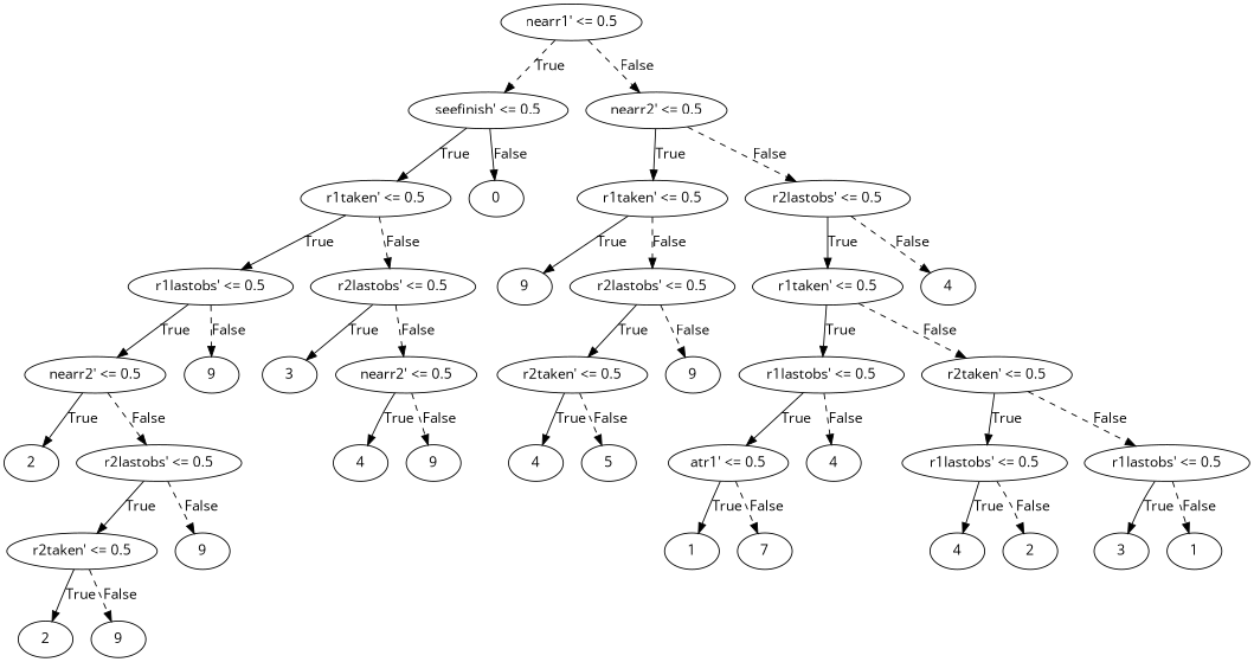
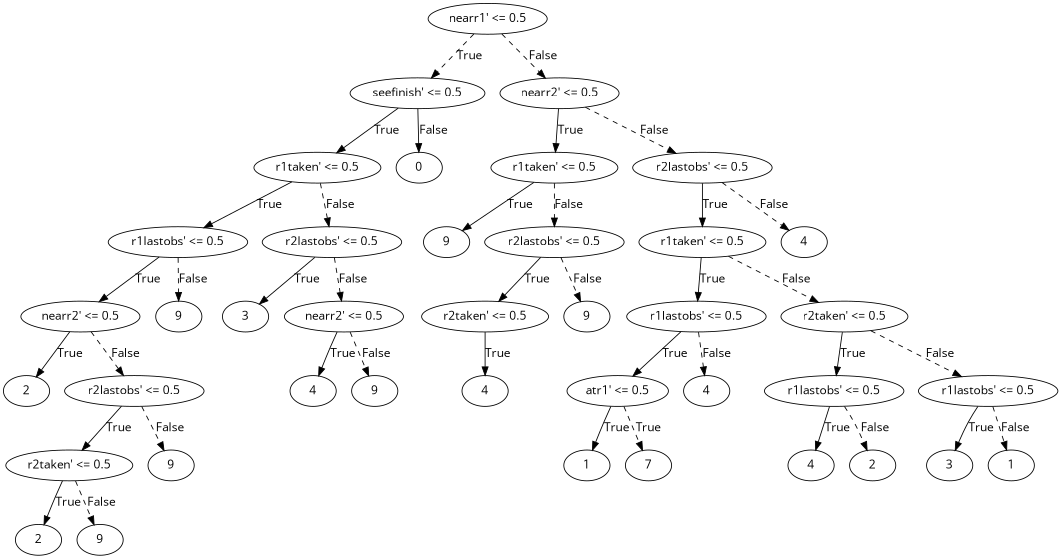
  digraph {
    fontname="Open Sans"
    node [fontname="Open Sans"]
    edge [fontname="Open Sans" style=dashed]
    n1 [label="nearr1' <= 0.5"]
    n2 [label="seefinish' <= 0.5"]
    n3 [label="nearr2' <= 0.5"]
    n4 [label="r1taken' <= 0.5"]
    n5 [label=0]
    n6 [label="r1taken' <= 0.5"]
    n7 [label="r2lastobs' <= 0.5"]
    n8 [label="r1lastobs' <= 0.5"]
    n9 [label="r2lastobs' <= 0.5"]
    n10 [label="nearr2' <= 0.5"]
    n11 [label=9]
    n12 [label=3]
    n13 [label="nearr2' <= 0.5"]
    n14 [label=2]
    n15 [label="r2lastobs' <= 0.5"]
    n16 [label="r2taken' <= 0.5"]
    n17 [label=9]
    n18 [label=2]
    n19 [label=9]
    n20 [label=4]
    n21 [label=9]
    n22 [label=9]
    n23 [label="r2lastobs' <= 0.5"]
    n24 [label="r1taken' <= 0.5"]
    n25 [label=4]
    n26 [label="r2taken' <= 0.5"]
    n27 [label=9]
    n28 [label=4]
-   n29 [label=5]
    n30 [label="r1lastobs' <= 0.5"]
    n31 [label="r2taken' <= 0.5"]
    n32 [label="atr1' <= 0.5"]
    n33 [label=4]
    n34 [label="r1lastobs' <= 0.5"]
    n35 [label="r1lastobs' <= 0.5"]
    n36 [label=1]
    n37 [label=7]
    n38 [label=4]
    n39 [label=2]
    n40 [label=3]
    n41 [label=1]
    n1 -> n2 [label=True]
    n1 -> n3 [label=False]
    n2 -> n4 [label=True style=""]
    n2 -> n5 [label=False style=solid]
    n3 -> n6 [label=True style=""]
    n3 -> n7 [label=False]
    n4 -> n8 [label=True style=""]
    n4 -> n9 [label=False]
    n6 -> n22 [label=True style=""]
    n6 -> n23 [label=False]
    n7 -> n24 [label=True style=""]
    n7 -> n25 [label=False]
    n8 -> n10 [label=True style=""]
    n8 -> n11 [label=False]
    n9 -> n12 [label=True style=""]
    n9 -> n13 [label=False]
    n10 -> n14 [label=True style=""]
    n10 -> n15 [label=False]
    n13 -> n20 [label=True style=""]
    n13 -> n21 [label=False]
    n15 -> n16 [label=True style=""]
    n15 -> n17 [label=False]
    n16 -> n18 [label=True style=""]
    n16 -> n19 [label=False]
    n23 -> n26 [label=True style=""]
    n23 -> n27 [label=False]
    n24 -> n30 [label=True style=""]
    n24 -> n31 [label=False]
    n26 -> n28 [label=True style=""]
-   n26 -> n29 [label=False]
    n30 -> n32 [label=True style=""]
    n30 -> n33 [label=False]
    n31 -> n34 [label=True style=""]
    n31 -> n35 [label=False]
    n32 -> n36 [label=True style=""]
-   n32 -> n37 [label=False]
+   n32 -> n37 [label=True]
    n34 -> n38 [label=True style=""]
    n34 -> n39 [label=False]
    n35 -> n40 [label=True style=""]
    n35 -> n41 [label=False]
  }
